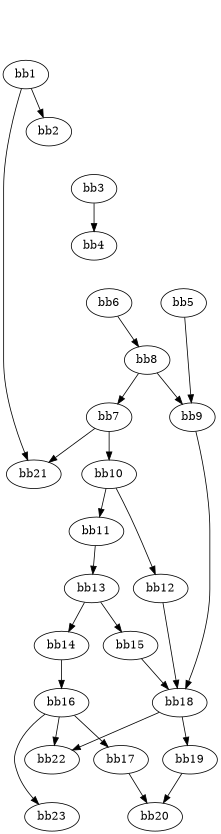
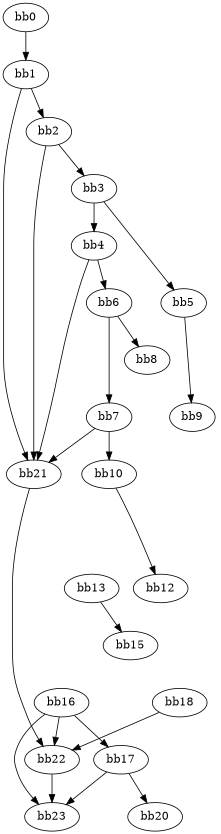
  digraph {
+   n1 [label="bb0\l"]
    n2 [label="bb1\l"]
    n3 [label="bb21\l"]
    n4 [label="bb2\l"]
    n5 [label="bb22\l"]
    n6 [label="bb3\l"]
    n7 [label="bb4\l"]
    n8 [label="bb5\l"]
    n9 [label="bb6\l"]
    n10 [label="bb9\l"]
    n11 [label="bb7\l"]
    n12 [label="bb8\l"]
    n13 [label="bb18\l"]
    n14 [label="bb10\l"]
-   n15 [label="bb11\l"]
    n16 [label="bb12\l"]
-   n17 [label="bb19\l"]
    n18 [label="bb13\l"]
-   n19 [label="bb14\l"]
    n20 [label="bb15\l"]
    n21 [label="bb16\l"]
    n22 [label="bb17\l"]
    n23 [label="bb23\l"]
    n24 [label="bb20\l"]
+   n1 -> n2
    n2 -> n3
    n2 -> n4
+   n3 -> n5
+   n4 -> n3
+   n4 -> n6
+   n5 -> n23
    n6 -> n7
+   n6 -> n8
+   n7 -> n3
+   n7 -> n9
    n8 -> n10
-   n12 -> n11
+   n9 -> n11
    n9 -> n12
-   n10 -> n13
    n11 -> n3
    n11 -> n14
-   n12 -> n10
    n13 -> n5
-   n13 -> n17
-   n14 -> n15
    n14 -> n16
-   n15 -> n18
-   n16 -> n13
-   n17 -> n24
-   n18 -> n19
    n18 -> n20
-   n19 -> n21
-   n20 -> n13
    n21 -> n5
    n21 -> n22
    n21 -> n23
+   n22 -> n23
    n22 -> n24
  }
